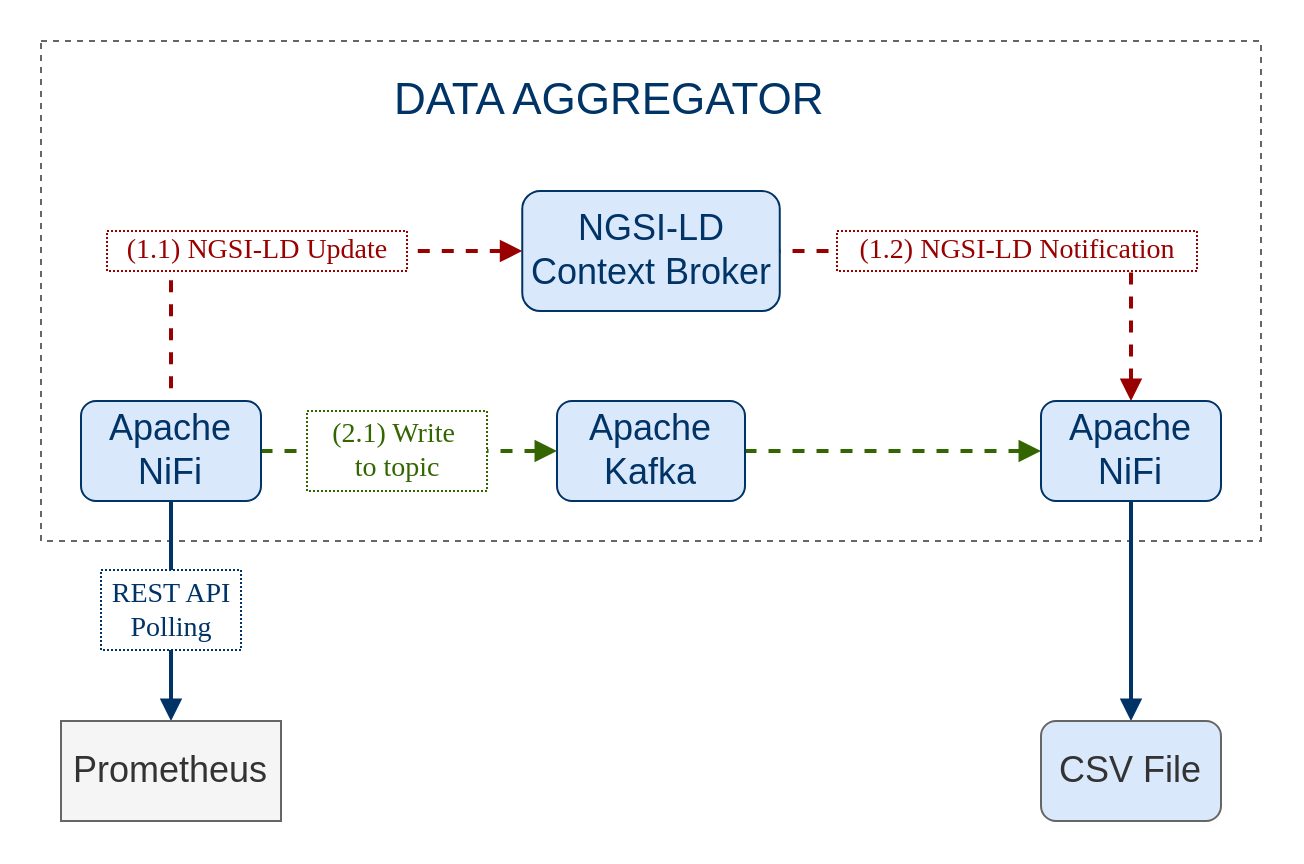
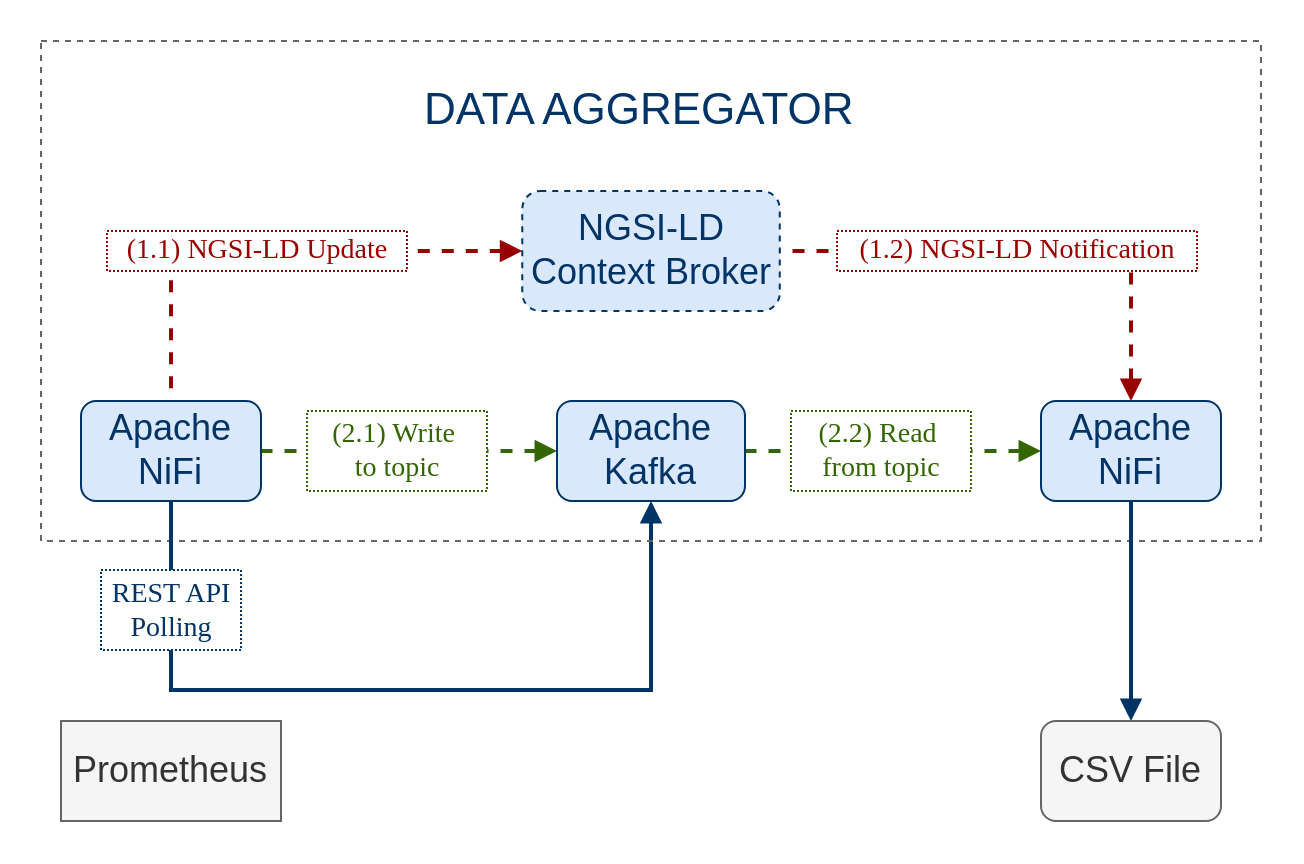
  <mxCell id="0" />
  <mxCell id="1" parent="0" />
- <mxCell id="2" style="edgeStyle=orthogonalEdgeStyle;rounded=0;orthogonalLoop=1;jettySize=auto;html=1;exitX=0.5;exitY=1;exitDx=0;exitDy=0;fontColor=#003366;strokeColor=#003366;strokeWidth=2;endFill=1;endArrow=block;startFill=0;entryX=0.5;entryY=0;entryDx=0;entryDy=0;startArrow=none;" edge="1" parent="1" source="20" target="4"><mxGeometry relative="1" as="geometry"><mxPoint x="85" y="350" as="targetPoint" /></mxGeometry></mxCell>
+ <mxCell id="2" style="edgeStyle=orthogonalEdgeStyle;rounded=0;orthogonalLoop=1;jettySize=auto;html=1;exitX=0.5;exitY=1;exitDx=0;exitDy=0;fontColor=#003366;strokeColor=#003366;strokeWidth=2;endFill=1;endArrow=block;startFill=0;startArrow=none;" edge="1" parent="1" source="20" target="6"><mxGeometry relative="1" as="geometry"><mxPoint x="85" y="350" as="targetPoint" /></mxGeometry></mxCell>
  <mxCell id="3" value="" style="rounded=0;whiteSpace=wrap;html=1;fillColor=none;dashed=1;fontColor=#575757;strokeColor=#666666;" vertex="1" parent="1"><mxGeometry x="20" y="20" width="610" height="250" as="geometry" /></mxCell>
  <mxCell id="4" value="&lt;font&gt;Prometheus&lt;/font&gt;" style="whiteSpace=wrap;html=1;fontFamily=Helvetica;fontSize=18;fillColor=#F5F5F5;strokeColor=#666666;fontColor=#333333;rounded=0;" vertex="1" parent="1"><mxGeometry x="30" y="360" width="110" height="50" as="geometry" /></mxCell>
  <mxCell id="5" style="edgeStyle=orthogonalEdgeStyle;rounded=0;orthogonalLoop=1;jettySize=auto;html=1;exitX=0;exitY=0.5;exitDx=0;exitDy=0;entryX=1;entryY=0.5;entryDx=0;entryDy=0;dashed=1;fontColor=#003366;strokeColor=#336600;strokeWidth=2;fillColor=#f8cecc;endFill=0;endArrow=none;startFill=1;startArrow=block;" edge="1" parent="1" source="11" target="6"><mxGeometry relative="1" as="geometry" /></mxCell>
  <mxCell id="6" value="Apache&lt;br style=&quot;font-size: 18px;&quot;&gt;Kafka" style="rounded=1;whiteSpace=wrap;html=1;fontFamily=Helvetica;fillColor=#dae8fc;strokeColor=#003366;fontSize=18;fontColor=#003366;" vertex="1" parent="1"><mxGeometry x="278" y="200" width="94" height="50" as="geometry" /></mxCell>
  <mxCell id="7" style="edgeStyle=orthogonalEdgeStyle;rounded=0;orthogonalLoop=1;jettySize=auto;html=1;exitX=0;exitY=0.5;exitDx=0;exitDy=0;entryX=1;entryY=0.5;entryDx=0;entryDy=0;dashed=1;fontColor=#003366;strokeColor=#336600;strokeWidth=2;fillColor=#f8cecc;endFill=0;endArrow=none;startFill=1;startArrow=block;" edge="1" parent="1" source="6" target="9"><mxGeometry relative="1" as="geometry" /></mxCell>
  <mxCell id="8" style="rounded=0;orthogonalLoop=1;jettySize=auto;html=1;exitX=0;exitY=0.5;exitDx=0;exitDy=0;entryX=0.5;entryY=0;entryDx=0;entryDy=0;dashed=1;fontSize=10;fontColor=#003366;strokeColor=#990000;strokeWidth=2;fillColor=#f8cecc;endFill=0;endArrow=none;endSize=10;startFill=1;startArrow=block;edgeStyle=orthogonalEdgeStyle;" edge="1" parent="1" source="13" target="9"><mxGeometry relative="1" as="geometry" /></mxCell>
  <mxCell id="9" value="Apache&lt;br style=&quot;font-size: 18px;&quot;&gt;NiFi" style="rounded=1;whiteSpace=wrap;html=1;fontFamily=Helvetica;fillColor=#dae8fc;strokeColor=#003366;fontSize=18;fontColor=#003366;" vertex="1" parent="1"><mxGeometry x="40" y="200" width="90" height="50" as="geometry" /></mxCell>
  <mxCell id="10" value="" style="edgeStyle=orthogonalEdgeStyle;rounded=0;orthogonalLoop=1;jettySize=auto;html=1;fontColor=#003366;strokeColor=#003366;strokeWidth=2;endFill=1;endArrow=block;startFill=0;" edge="1" parent="1" source="11" target="19"><mxGeometry relative="1" as="geometry" /></mxCell>
  <mxCell id="11" value="Apache&lt;br style=&quot;font-size: 18px;&quot;&gt;NiFi" style="rounded=1;whiteSpace=wrap;html=1;fontFamily=Helvetica;fillColor=#dae8fc;fontSize=18;strokeColor=#003366;fontColor=#003366;" vertex="1" parent="1"><mxGeometry x="520" y="200" width="90" height="50" as="geometry" /></mxCell>
  <mxCell id="12" style="rounded=0;orthogonalLoop=1;jettySize=auto;html=1;exitX=0.5;exitY=0;exitDx=0;exitDy=0;entryX=1;entryY=0.5;entryDx=0;entryDy=0;dashed=1;fontSize=10;fontColor=#003366;strokeColor=#990000;strokeWidth=2;fillColor=#f8cecc;endFill=0;endArrow=none;endSize=10;startFill=1;startArrow=block;edgeStyle=orthogonalEdgeStyle;" edge="1" parent="1" source="11" target="13"><mxGeometry relative="1" as="geometry" /></mxCell>
- <mxCell id="13" value="NGSI-LD Context Broker" style="rounded=1;whiteSpace=wrap;html=1;fontFamily=Helvetica;fillColor=#dae8fc;strokeColor=#003366;fontSize=18;fontColor=#003366;" vertex="1" parent="1"><mxGeometry x="260.63" y="95" width="128.75" height="60" as="geometry" /></mxCell>
+ <mxCell id="13" value="NGSI-LD Context Broker" style="rounded=1;whiteSpace=wrap;html=1;fontFamily=Helvetica;fillColor=#dae8fc;strokeColor=#003366;fontSize=18;fontColor=#003366;dashed=1;" vertex="1" parent="1"><mxGeometry x="260.63" y="95" width="128.75" height="60" as="geometry" /></mxCell>
  <mxCell id="14" value="&lt;font style=&quot;font-size: 14px;&quot;&gt;(1.1) NGSI-LD Update&lt;/font&gt;" style="text;html=1;align=center;verticalAlign=middle;resizable=0;points=[];autosize=1;rounded=0;fontSize=14;fontColor=#990000;strokeColor=#990000;strokeWidth=1;labelBackgroundColor=#ffffff;endFill=1;endArrow=block;startFill=0;startArrow=none;fillColor=#ffffff;dashed=1;dashPattern=1 1;fontFamily=Tahoma;" vertex="1" parent="1"><mxGeometry x="53" y="115" width="150" height="20" as="geometry" /></mxCell>
  <mxCell id="15" value="&lt;font style=&quot;font-size: 14px;&quot;&gt;(1.2) NGSI-LD Notification&lt;/font&gt;" style="text;html=1;align=center;verticalAlign=middle;resizable=0;points=[];autosize=1;rounded=0;fontSize=14;fontColor=#990000;strokeColor=#990000;strokeWidth=1;labelBackgroundColor=#ffffff;endFill=1;endArrow=block;startFill=0;startArrow=none;fillColor=#ffffff;dashed=1;dashPattern=1 1;fontFamily=Tahoma;" vertex="1" parent="1"><mxGeometry x="418" y="115" width="180" height="20" as="geometry" /></mxCell>
  <mxCell id="16" value="&lt;font style=&quot;font-size: 14px&quot;&gt;(2.1) Write&amp;nbsp;&lt;br&gt;to topic&lt;/font&gt;" style="text;html=1;align=center;verticalAlign=middle;resizable=0;points=[];autosize=1;rounded=0;fontSize=14;fontColor=#336600;strokeColor=#336600;strokeWidth=1;labelBackgroundColor=#ffffff;endFill=1;endArrow=block;startFill=0;startArrow=none;fillColor=#ffffff;dashed=1;dashPattern=1 1;fontFamily=Tahoma;" vertex="1" parent="1"><mxGeometry x="153" y="205" width="90" height="40" as="geometry" /></mxCell>
- <mxCell id="18" value="&lt;font color=&quot;#003366&quot; style=&quot;font-size: 22px;&quot;&gt;DATA AGGREGATOR&lt;/font&gt;" style="text;html=1;align=left;verticalAlign=middle;resizable=0;points=[];autosize=1;fontSize=22;fontColor=#575757;" vertex="1" parent="1"><mxGeometry x="195" y="35" width="230" height="30" as="geometry" /></mxCell>
- <mxCell id="19" value="&lt;font&gt;CSV File&lt;/font&gt;" style="rounded=1;whiteSpace=wrap;html=1;fontFamily=Helvetica;fontSize=18;fillColor=#dae8fc;strokeColor=#666666;fontColor=#333333;" vertex="1" parent="1"><mxGeometry x="520" y="360" width="90" height="50" as="geometry" /></mxCell>
+ <mxCell id="17" value="&lt;font style=&quot;font-size: 14px&quot;&gt;(2.2) Read&amp;nbsp;&lt;br&gt;from topic&lt;/font&gt;" style="text;html=1;align=center;verticalAlign=middle;resizable=0;points=[];autosize=1;rounded=0;fontSize=14;fontColor=#336600;strokeColor=#336600;strokeWidth=1;labelBackgroundColor=#ffffff;endFill=1;endArrow=block;startFill=0;startArrow=none;fillColor=#ffffff;dashed=1;dashPattern=1 1;fontFamily=Tahoma;" vertex="1" parent="1"><mxGeometry x="395" y="205" width="90" height="40" as="geometry" /></mxCell>
+ <mxCell id="18" value="&lt;font color=&quot;#003366&quot; style=&quot;font-size: 22px;&quot;&gt;DATA AGGREGATOR&lt;/font&gt;" style="text;html=1;align=left;verticalAlign=middle;resizable=0;points=[];autosize=1;fontSize=22;fontColor=#575757;" vertex="1" parent="1"><mxGeometry x="210" y="40" width="230" height="30" as="geometry" /></mxCell>
+ <mxCell id="19" value="&lt;font&gt;CSV File&lt;/font&gt;" style="rounded=1;whiteSpace=wrap;html=1;fontFamily=Helvetica;fontSize=18;fillColor=#F5F5F5;strokeColor=#666666;fontColor=#333333;" vertex="1" parent="1"><mxGeometry x="520" y="360" width="90" height="50" as="geometry" /></mxCell>
  <mxCell id="20" value="&lt;font style=&quot;font-size: 14px;&quot;&gt;REST API &lt;br style=&quot;font-size: 14px;&quot;&gt;Polling&lt;br style=&quot;font-size: 14px;&quot;&gt;&lt;/font&gt;" style="text;html=1;align=center;verticalAlign=middle;resizable=0;points=[];autosize=1;rounded=0;fontSize=14;fontColor=#003366;strokeColor=#003366;strokeWidth=1;labelBackgroundColor=#ffffff;endFill=1;endArrow=block;startFill=0;startArrow=none;fillColor=#ffffff;dashed=1;dashPattern=1 1;fontFamily=Tahoma;" vertex="1" parent="1"><mxGeometry x="50" y="284.5" width="70" height="40" as="geometry" /></mxCell>
  <mxCell id="21" value="" style="edgeStyle=orthogonalEdgeStyle;rounded=0;orthogonalLoop=1;jettySize=auto;html=1;exitX=0.5;exitY=1;exitDx=0;exitDy=0;fontColor=#003366;strokeColor=#003366;strokeWidth=2;endFill=1;endArrow=none;startFill=0;entryX=0.5;entryY=0;entryDx=0;entryDy=0;" edge="1" parent="1" source="9" target="20"><mxGeometry relative="1" as="geometry"><mxPoint x="85" y="360" as="targetPoint" /><mxPoint x="85" y="250" as="sourcePoint" /></mxGeometry></mxCell>
